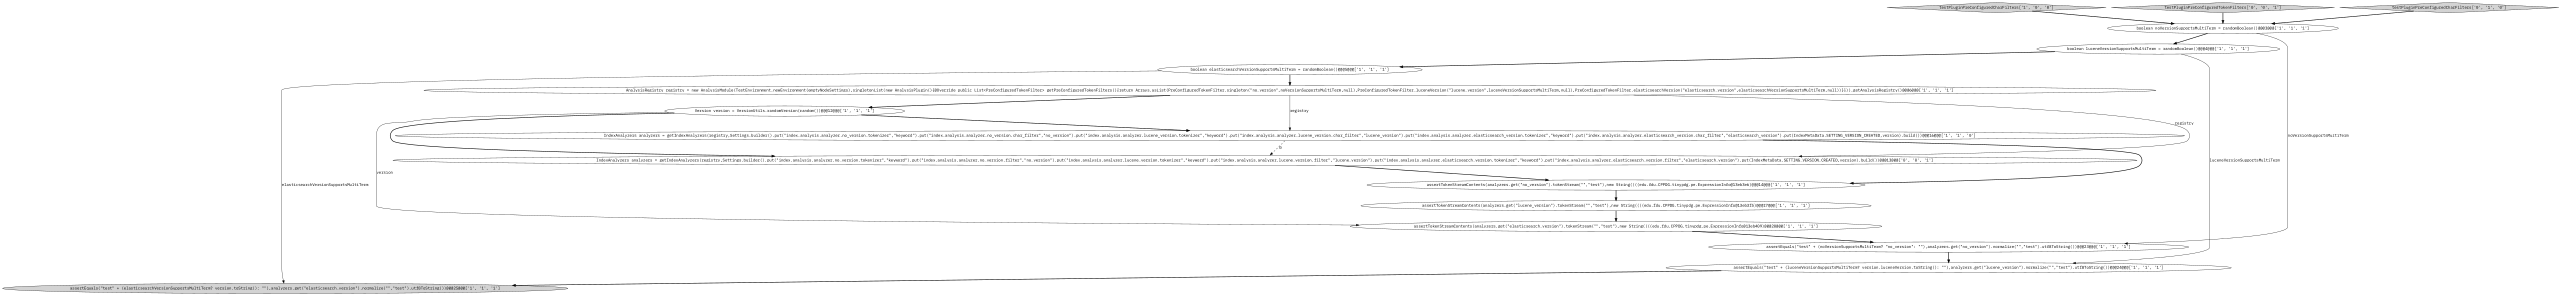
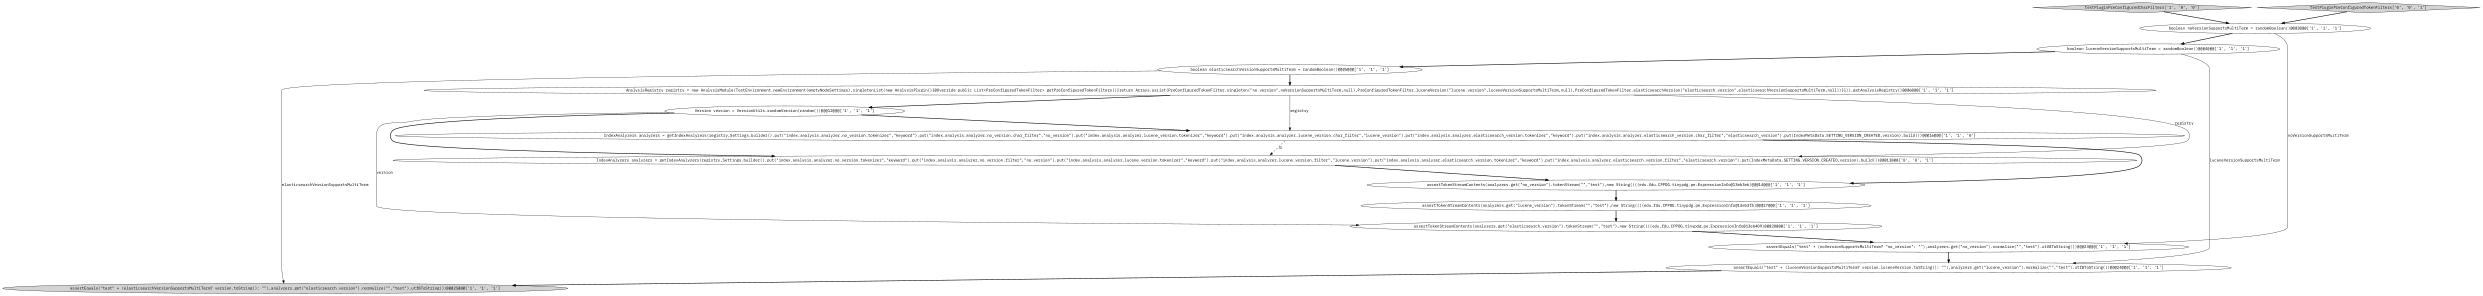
  digraph {
    fontname="IBM Plex Mono"
    node [fillcolor=white shape=ellipse style=filled fontname="IBM Plex Mono"]
    edge [style=bold fontname="IBM Plex Mono"]
    n1 [label="assertTokenStreamContents(analyzers.get(\"elasticsearch_version\").tokenStream(\"\",\"test\"),new String((((edu.fdu.CPPDG.tinypdg.pe.ExpressionInfo@13eb409)@@@20@@@['1', '1', '1']"]
    n2 [label="assertEquals(\"test\" + (noVersionSupportsMultiTerm? \"no_version\": \"\"),analyzers.get(\"no_version\").normalize(\"\",\"test\").utf8ToString())@@@23@@@['1', '1', '1']"]
    n3 [label="boolean elasticsearchVersionSupportsMultiTerm = randomBoolean()@@@5@@@['1', '1', '1']"]
    n4 [fillcolor=lightgray label="assertEquals(\"test\" + (elasticsearchVersionSupportsMultiTerm? version.toString(): \"\"),analyzers.get(\"elasticsearch_version\").normalize(\"\",\"test\").utf8ToString())@@@25@@@['1', '1', '1']"]
    n5 [label="AnalysisRegistry registry = new AnalysisModule(TestEnvironment.newEnvironment(emptyNodeSettings),singletonList(new AnalysisPlugin(){@Override public List<PreConfiguredTokenFilter> getPreConfiguredTokenFilters(){return Arrays.asList(PreConfiguredTokenFilter.singleton(\"no_version\",noVersionSupportsMultiTerm,null),PreConfiguredTokenFilter.luceneVersion(\"lucene_version\",luceneVersionSupportsMultiTerm,null),PreConfiguredTokenFilter.elasticsearchVersion(\"elasticsearch_version\",elasticsearchVersionSupportsMultiTerm,null))}})).getAnalysisRegistry()@@@6@@@['1', '1', '1']"]
    n6 [label="Version version = VersionUtils.randomVersion(random())@@@12@@@['1', '1', '1']"]
    n7 [label="IndexAnalyzers analyzers = getIndexAnalyzers(registry,Settings.builder().put(\"index.analysis.analyzer.no_version.tokenizer\",\"keyword\").put(\"index.analysis.analyzer.no_version.char_filter\",\"no_version\").put(\"index.analysis.analyzer.lucene_version.tokenizer\",\"keyword\").put(\"index.analysis.analyzer.lucene_version.char_filter\",\"lucene_version\").put(\"index.analysis.analyzer.elasticsearch_version.tokenizer\",\"keyword\").put(\"index.analysis.analyzer.elasticsearch_version.char_filter\",\"elasticsearch_version\").put(IndexMetaData.SETTING_VERSION_CREATED,version).build())@@@16@@@['1', '1', '0']"]
    n8 [label="IndexAnalyzers analyzers = getIndexAnalyzers(registry,Settings.builder().put(\"index.analysis.analyzer.no_version.tokenizer\",\"keyword\").put(\"index.analysis.analyzer.no_version.filter\",\"no_version\").put(\"index.analysis.analyzer.lucene_version.tokenizer\",\"keyword\").put(\"index.analysis.analyzer.lucene_version.filter\",\"lucene_version\").put(\"index.analysis.analyzer.elasticsearch_version.tokenizer\",\"keyword\").put(\"index.analysis.analyzer.elasticsearch_version.filter\",\"elasticsearch_version\").put(IndexMetaData.SETTING_VERSION_CREATED,version).build())@@@13@@@['0', '0', '1']"]
    n9 [label="assertEquals(\"test\" + (luceneVersionSupportsMultiTerm? version.luceneVersion.toString(): \"\"),analyzers.get(\"lucene_version\").normalize(\"\",\"test\").utf8ToString())@@@24@@@['1', '1', '1']"]
    n10 [fillcolor=lightgray label="testPluginPreConfiguredCharFilters['1', '0', '0']" shape=diamond]
    n11 [label="boolean noVersionSupportsMultiTerm = randomBoolean()@@@3@@@['1', '1', '1']"]
    n12 [label="assertTokenStreamContents(analyzers.get(\"lucene_version\").tokenStream(\"\",\"test\"),new String((((edu.fdu.CPPDG.tinypdg.pe.ExpressionInfo@13eb3f5)@@@17@@@['1', '1', '1']"]
    n13 [fillcolor=lightgray label="testPluginPreConfiguredTokenFilters['0', '0', '1']" shape=diamond]
    n14 [label="assertTokenStreamContents(analyzers.get(\"no_version\").tokenStream(\"\",\"test\"),new String((((edu.fdu.CPPDG.tinypdg.pe.ExpressionInfo@13eb3e6)@@@14@@@['1', '1', '1']"]
-   n15 [fillcolor=lightgray label="testPluginPreConfiguredCharFilters['0', '1', '0']" shape=diamond]
    n16 [label="boolean luceneVersionSupportsMultiTerm = randomBoolean()@@@4@@@['1', '1', '1']"]
    n1 -> n2
    n2 -> n9
    n3 -> n4 [label=elasticsearchVersionSupportsMultiTerm style=solid]
    n3 -> n5
    n5 -> n6
    n5 -> n7 [label=registry style=solid]
    n5 -> n8 [label=registry style=solid]
    n6 -> n1 [label=version style=solid]
    n6 -> n7
    n6 -> n8
    n7 -> n8 [label=0 style=dashed]
    n7 -> n14
    n8 -> n14
    n9 -> n4
    n10 -> n11
    n11 -> n2 [label=noVersionSupportsMultiTerm style=solid]
    n11 -> n16
    n12 -> n1
    n13 -> n11
    n14 -> n12
-   n15 -> n11
    n16 -> n3
    n16 -> n9 [label=luceneVersionSupportsMultiTerm style=solid]
  }
